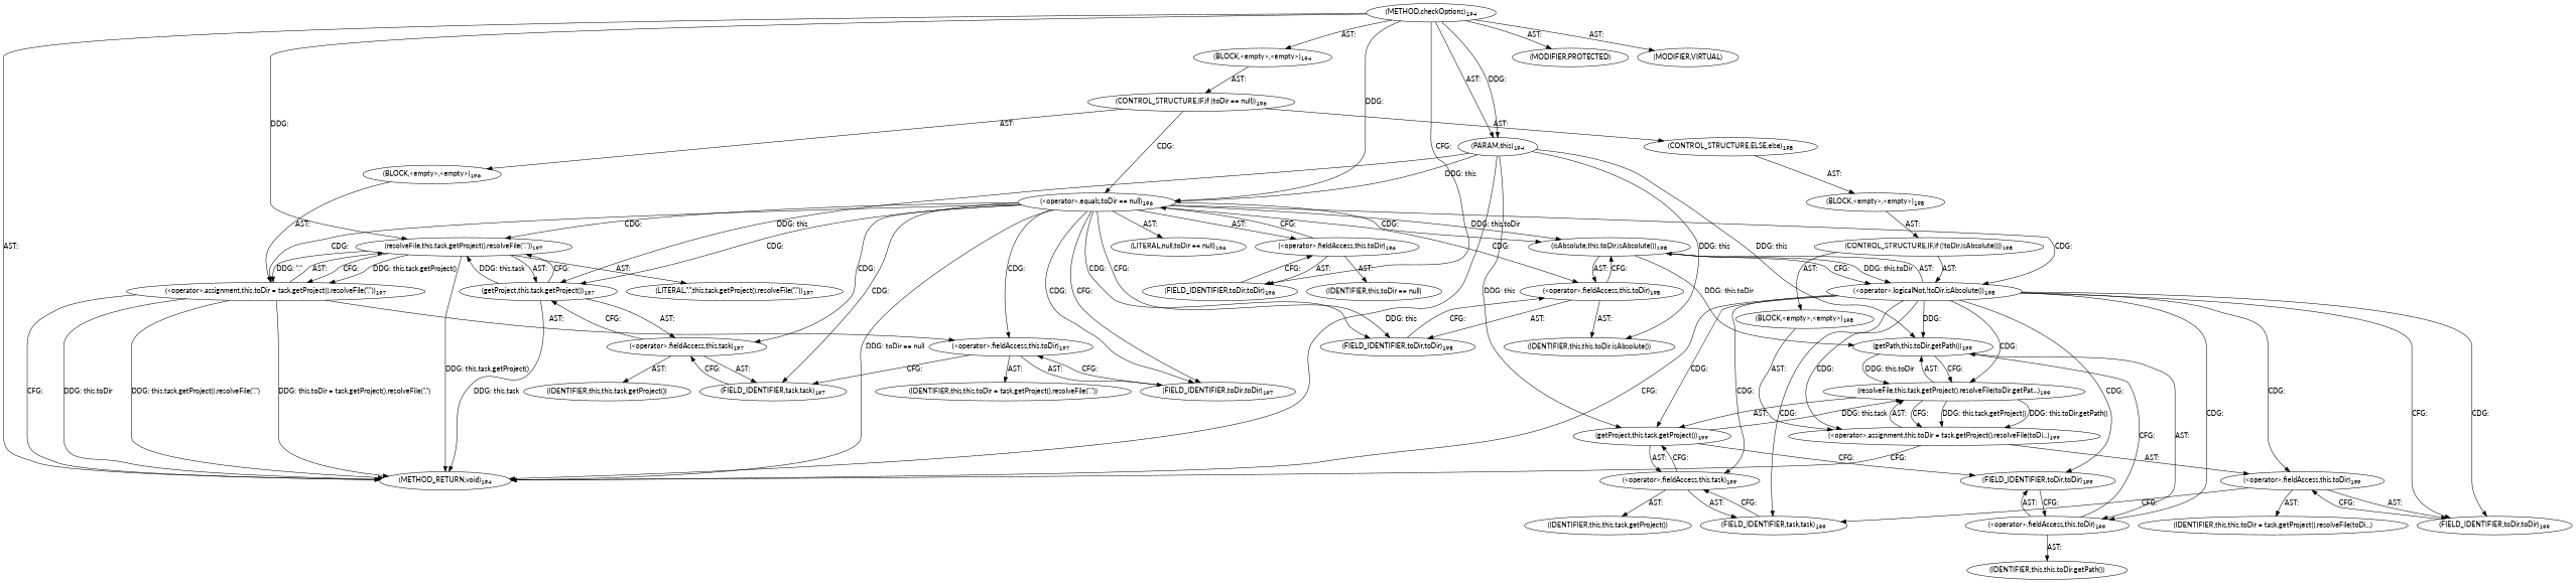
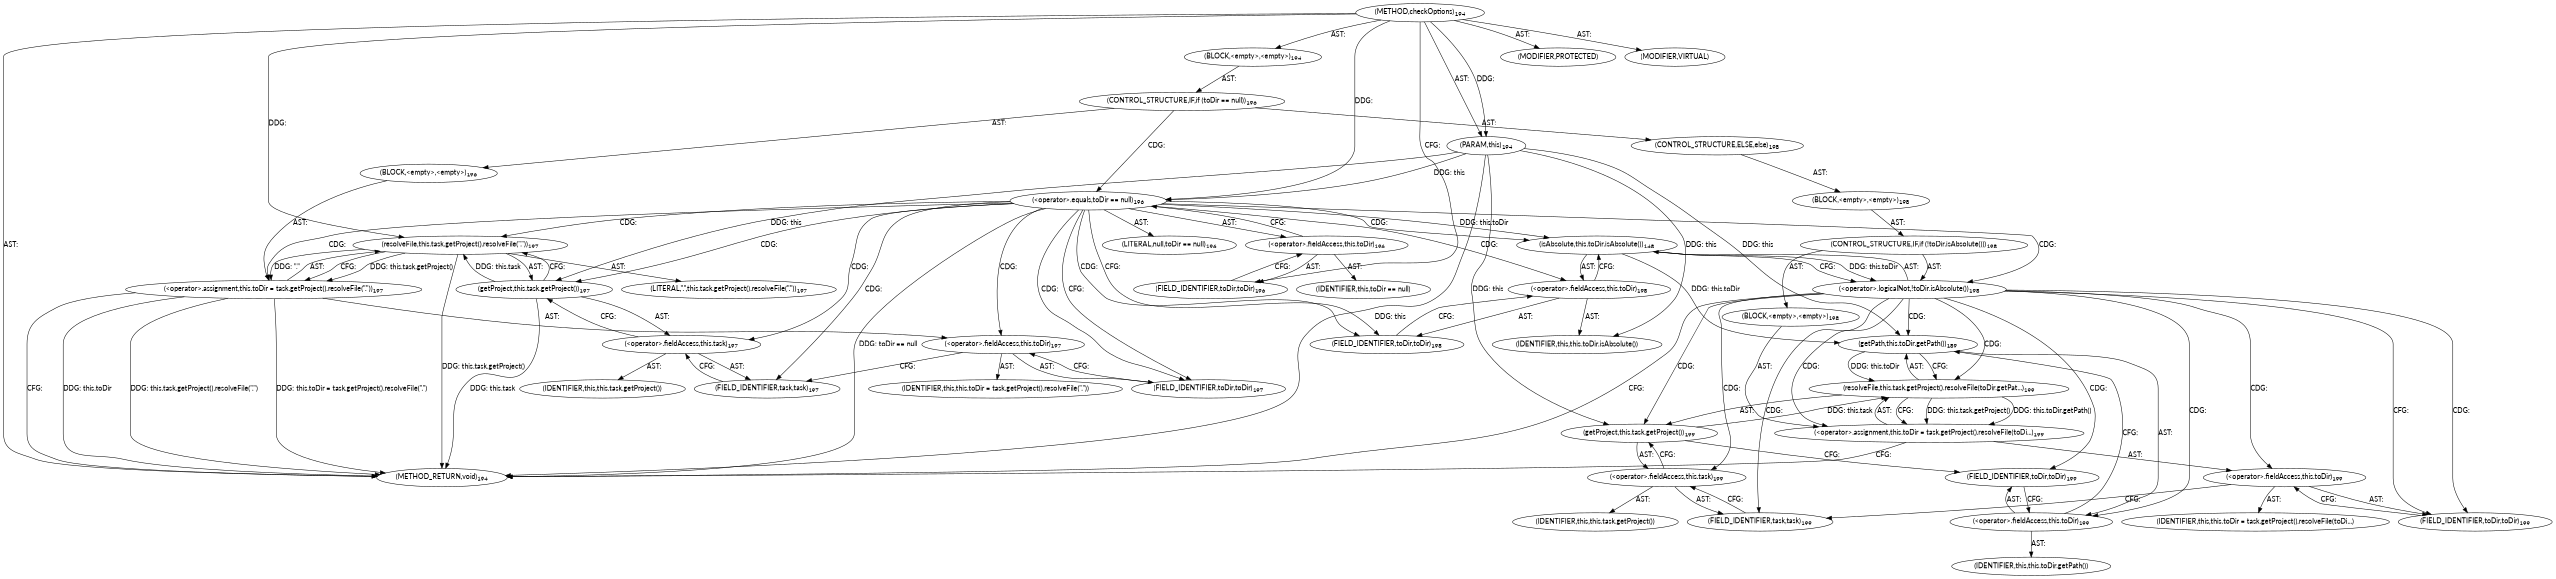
  digraph {
    fontname=Lato
    node [fontname=Lato]
    edge [fontname=Lato]
    n1 [label=<(METHOD,checkOptions)<SUB>194</SUB>>]
    n2 [label=<(PARAM,this)<SUB>194</SUB>>]
    n3 [label=<(BLOCK,&lt;empty&gt;,&lt;empty&gt;)<SUB>194</SUB>>]
    n4 [label=<(&lt;operator&gt;.equals,toDir == null)<SUB>196</SUB>>]
    n5 [label=<(FIELD_IDENTIFIER,toDir,toDir)<SUB>196</SUB>>]
    n6 [label=<(resolveFile,this.task.getProject().resolveFile(&quot;.&quot;))<SUB>197</SUB>>]
    n7 [label=<(MODIFIER,PROTECTED)>]
    n8 [label=<(MODIFIER,VIRTUAL)>]
    n9 [label=<(METHOD_RETURN,void)<SUB>194</SUB>>]
    n10 [label=<(getProject,this.task.getProject())<SUB>197</SUB>>]
    n11 [label=<(getProject,this.task.getProject())<SUB>199</SUB>>]
-   n12 [label=<(getPath,this.toDir.getPath())<SUB>199</SUB>>]
+   n12 [label=<(getPath,this.toDir.getPath())<SUB>189</SUB>>]
    n13 [label=<(IDENTIFIER,this,this.toDir.isAbsolute())>]
    n14 [label=<(CONTROL_STRUCTURE,IF,if (toDir == null))<SUB>196</SUB>>]
-   n15 [label=<(isAbsolute,this.toDir.isAbsolute())<SUB>198</SUB>>]
+   n15 [label=<(isAbsolute,this.toDir.isAbsolute())<SUB>148</SUB>>]
    n16 [label=<(&lt;operator&gt;.fieldAccess,this.toDir)<SUB>196</SUB>>]
    n17 [label=<(LITERAL,null,toDir == null)<SUB>196</SUB>>]
    n18 [label=<(&lt;operator&gt;.assignment,this.toDir = task.getProject().resolveFile(&quot;.&quot;))<SUB>197</SUB>>]
    n19 [label=<(&lt;operator&gt;.fieldAccess,this.toDir)<SUB>197</SUB>>]
    n20 [label=<(FIELD_IDENTIFIER,toDir,toDir)<SUB>197</SUB>>]
    n21 [label=<(&lt;operator&gt;.fieldAccess,this.task)<SUB>197</SUB>>]
    n22 [label=<(FIELD_IDENTIFIER,task,task)<SUB>197</SUB>>]
    n23 [label=<(&lt;operator&gt;.logicalNot,!toDir.isAbsolute())<SUB>198</SUB>>]
    n24 [label=<(&lt;operator&gt;.fieldAccess,this.toDir)<SUB>198</SUB>>]
    n25 [label=<(FIELD_IDENTIFIER,toDir,toDir)<SUB>198</SUB>>]
    n26 [label=<(LITERAL,&quot;.&quot;,this.task.getProject().resolveFile(&quot;.&quot;))<SUB>197</SUB>>]
    n27 [label=<(resolveFile,this.task.getProject().resolveFile(toDir.getPat...)<SUB>199</SUB>>]
    n28 [label=<(&lt;operator&gt;.fieldAccess,this.task)<SUB>199</SUB>>]
    n29 [label=<(FIELD_IDENTIFIER,toDir,toDir)<SUB>199</SUB>>]
    n30 [label=<(&lt;operator&gt;.fieldAccess,this.toDir)<SUB>199</SUB>>]
    n31 [label=<(BLOCK,&lt;empty&gt;,&lt;empty&gt;)<SUB>196</SUB>>]
    n32 [label=<(CONTROL_STRUCTURE,ELSE,else)<SUB>198</SUB>>]
    n33 [label=<(BLOCK,&lt;empty&gt;,&lt;empty&gt;)<SUB>198</SUB>>]
    n34 [label=<(IDENTIFIER,this,toDir == null)>]
    n35 [label=<(IDENTIFIER,this,this.toDir = task.getProject().resolveFile(&quot;.&quot;))>]
    n36 [label=<(IDENTIFIER,this,this.task.getProject())>]
    n37 [label=<(&lt;operator&gt;.assignment,this.toDir = task.getProject().resolveFile(toDi...)<SUB>199</SUB>>]
    n38 [label=<(&lt;operator&gt;.fieldAccess,this.toDir)<SUB>199</SUB>>]
    n39 [label=<(FIELD_IDENTIFIER,toDir,toDir)<SUB>199</SUB>>]
    n40 [label=<(FIELD_IDENTIFIER,task,task)<SUB>199</SUB>>]
    n41 [label=<(CONTROL_STRUCTURE,IF,if (!toDir.isAbsolute()))<SUB>198</SUB>>]
    n42 [label=<(BLOCK,&lt;empty&gt;,&lt;empty&gt;)<SUB>198</SUB>>]
    n43 [label=<(IDENTIFIER,this,this.toDir = task.getProject().resolveFile(toDi...)>]
    n44 [label=<(IDENTIFIER,this,this.task.getProject())>]
    n45 [label=<(IDENTIFIER,this,this.toDir.getPath())>]
    n1 -> n2 [label="AST: "]
    n1 -> n2 [label="DDG: "]
    n1 -> n3 [label="AST: "]
    n1 -> n4 [label="DDG: "]
    n1 -> n5 [label="CFG: "]
    n1 -> n6 [label="DDG: "]
    n1 -> n7 [label="AST: "]
    n1 -> n8 [label="AST: "]
    n1 -> n9 [label="AST: "]
    n2 -> n4 [label="DDG: this"]
    n2 -> n9 [label="DDG: this"]
    n2 -> n10 [label="DDG: this"]
    n2 -> n11 [label="DDG: this"]
    n2 -> n12 [label="DDG: this"]
    n2 -> n13 [label="DDG: this"]
    n3 -> n14 [label="AST: "]
    n4 -> n6 [label="CDG: "]
    n4 -> n9 [label="DDG: toDir == null"]
    n4 -> n10 [label="CDG: "]
    n4 -> n15 [label="DDG: this.toDir"]
    n4 -> n15 [label="CDG: "]
    n4 -> n16 [label="AST: "]
    n4 -> n17 [label="AST: "]
    n4 -> n18 [label="CDG: "]
    n4 -> n19 [label="CDG: "]
    n4 -> n20 [label="CFG: "]
    n4 -> n20 [label="CDG: "]
    n4 -> n21 [label="CDG: "]
    n4 -> n22 [label="CDG: "]
    n4 -> n23 [label="CDG: "]
    n4 -> n24 [label="CDG: "]
    n4 -> n25 [label="CFG: "]
    n4 -> n25 [label="CDG: "]
    n5 -> n16 [label="CFG: "]
    n6 -> n9 [label="DDG: this.task.getProject()"]
    n6 -> n10 [label="AST: "]
    n6 -> n18 [label="CFG: "]
    n6 -> n18 [label="DDG: this.task.getProject()"]
    n6 -> n18 [label="DDG: &quot;.&quot;"]
    n6 -> n26 [label="AST: "]
    n10 -> n6 [label="CFG: "]
    n10 -> n6 [label="DDG: this.task"]
    n10 -> n9 [label="DDG: this.task"]
    n10 -> n21 [label="AST: "]
    n11 -> n27 [label="DDG: this.task"]
    n11 -> n28 [label="AST: "]
    n11 -> n29 [label="CFG: "]
    n12 -> n27 [label="CFG: "]
    n12 -> n27 [label="DDG: this.toDir"]
    n12 -> n30 [label="AST: "]
    n14 -> n4 [label="CDG: "]
    n14 -> n31 [label="AST: "]
    n14 -> n32 [label="AST: "]
    n15 -> n12 [label="DDG: this.toDir"]
    n15 -> n23 [label="CFG: "]
    n15 -> n23 [label="DDG: this.toDir"]
    n15 -> n24 [label="AST: "]
    n16 -> n4 [label="CFG: "]
    n16 -> n5 [label="AST: "]
    n16 -> n34 [label="AST: "]
    n18 -> n6 [label="AST: "]
    n18 -> n9 [label="CFG: "]
    n18 -> n9 [label="DDG: this.toDir"]
    n18 -> n9 [label="DDG: this.task.getProject().resolveFile(&quot;.&quot;)"]
    n18 -> n9 [label="DDG: this.toDir = task.getProject().resolveFile(&quot;.&quot;)"]
    n18 -> n19 [label="AST: "]
    n19 -> n20 [label="AST: "]
    n19 -> n22 [label="CFG: "]
    n19 -> n35 [label="AST: "]
    n20 -> n19 [label="CFG: "]
    n21 -> n10 [label="CFG: "]
    n21 -> n22 [label="AST: "]
    n21 -> n36 [label="AST: "]
    n22 -> n21 [label="CFG: "]
    n23 -> n9 [label="CFG: "]
    n23 -> n11 [label="CDG: "]
-   n23 -> n12 [label="DDG: "]
+   n23 -> n12 [label="CDG: "]
    n23 -> n15 [label="AST: "]
    n23 -> n27 [label="CDG: "]
    n23 -> n28 [label="CDG: "]
    n23 -> n29 [label="CDG: "]
    n23 -> n30 [label="CDG: "]
    n23 -> n37 [label="CDG: "]
    n23 -> n38 [label="CDG: "]
    n23 -> n39 [label="CFG: "]
    n23 -> n39 [label="CDG: "]
    n23 -> n40 [label="CDG: "]
    n24 -> n13 [label="AST: "]
    n24 -> n15 [label="CFG: "]
    n24 -> n25 [label="AST: "]
    n25 -> n24 [label="CFG: "]
    n27 -> n11 [label="AST: "]
    n27 -> n12 [label="AST: "]
    n27 -> n37 [label="CFG: "]
    n27 -> n37 [label="DDG: this.task.getProject()"]
    n27 -> n37 [label="DDG: this.toDir.getPath()"]
    n28 -> n11 [label="CFG: "]
    n28 -> n40 [label="AST: "]
    n28 -> n44 [label="AST: "]
    n29 -> n30 [label="CFG: "]
    n30 -> n12 [label="CFG: "]
    n30 -> n29 [label="AST: "]
    n30 -> n45 [label="AST: "]
    n31 -> n18 [label="AST: "]
    n32 -> n33 [label="AST: "]
    n33 -> n41 [label="AST: "]
    n37 -> n9 [label="CFG: "]
    n37 -> n27 [label="AST: "]
    n37 -> n38 [label="AST: "]
    n38 -> n39 [label="AST: "]
    n38 -> n40 [label="CFG: "]
    n38 -> n43 [label="AST: "]
    n39 -> n38 [label="CFG: "]
    n40 -> n28 [label="CFG: "]
    n41 -> n23 [label="AST: "]
    n41 -> n42 [label="AST: "]
    n42 -> n37 [label="AST: "]
  }
